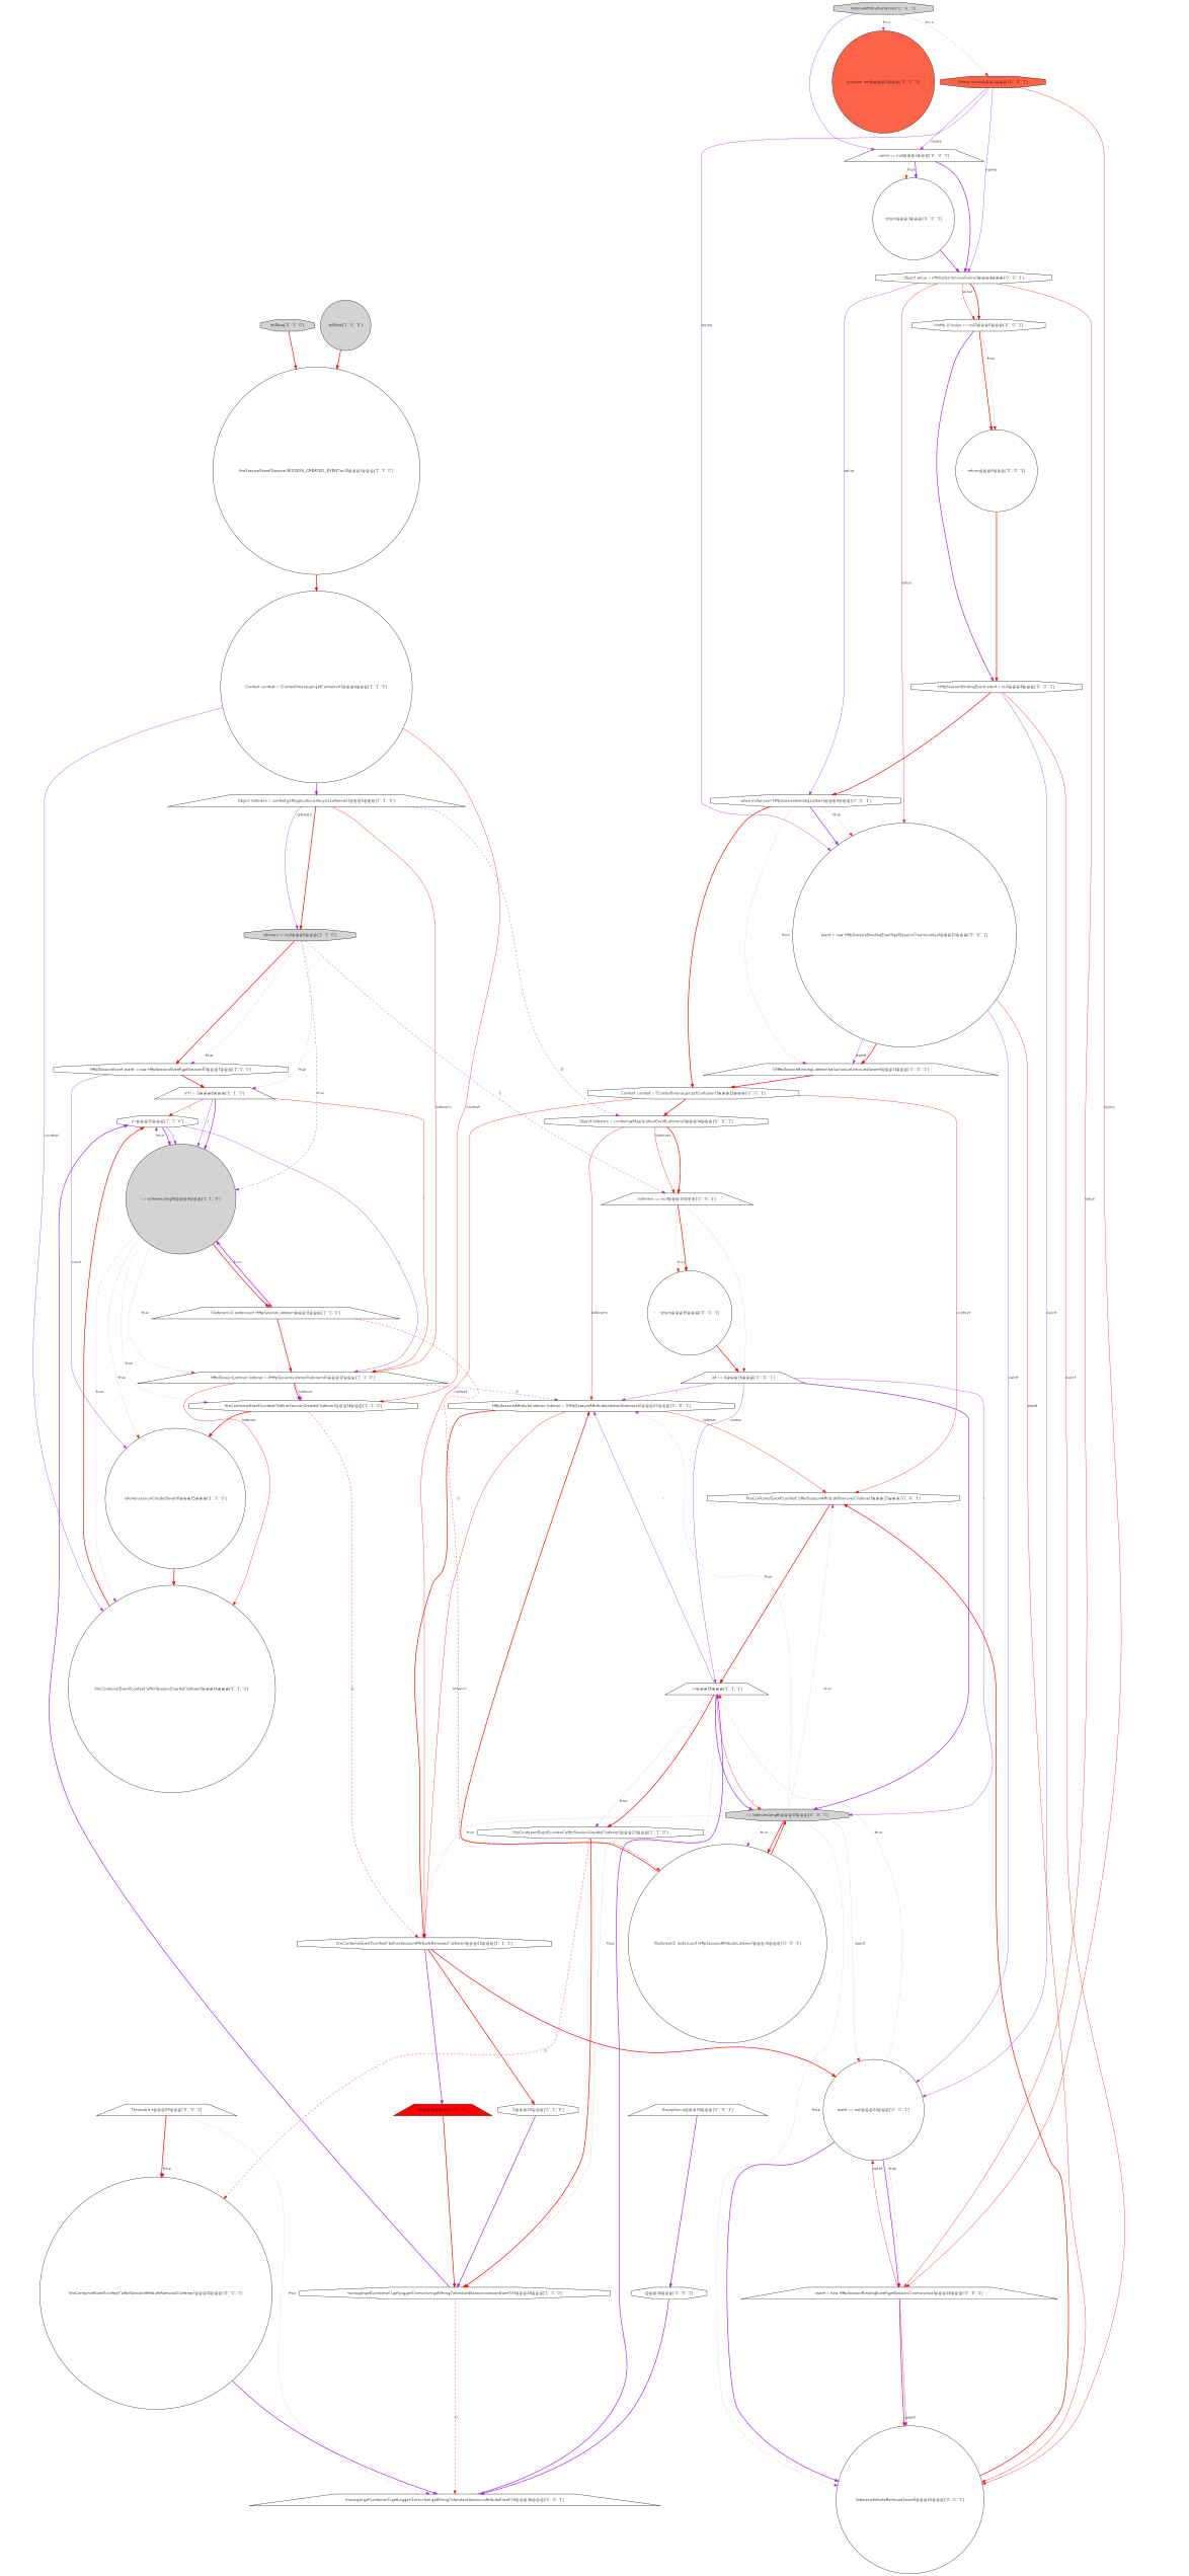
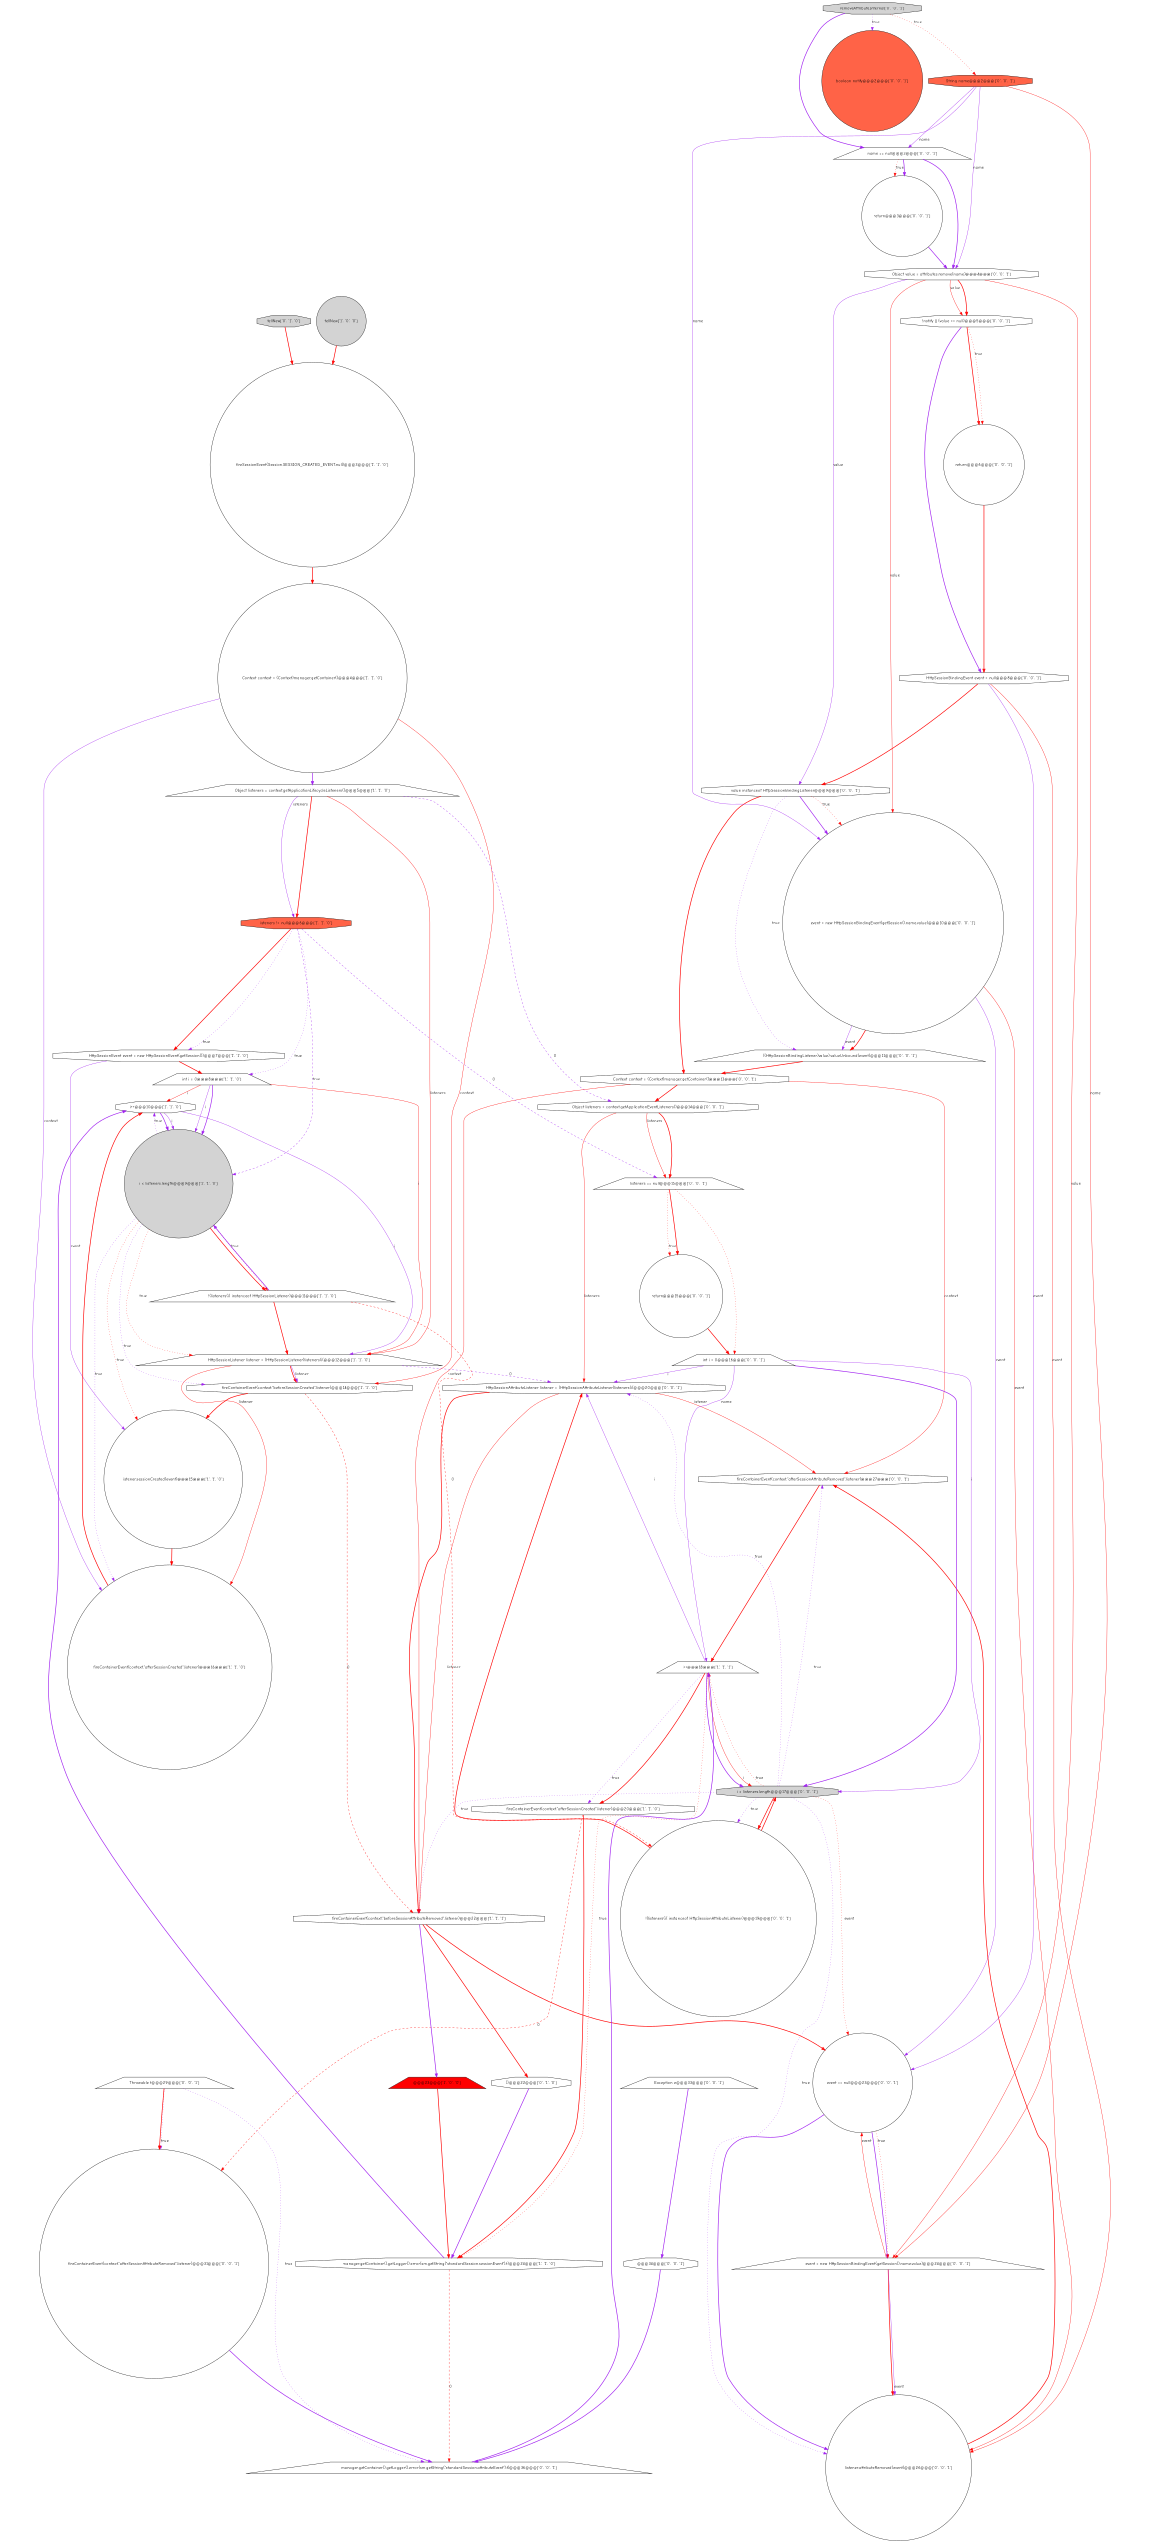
  digraph {
    fontname="Comic Neue"
    node [fillcolor=white fontname="Comic Neue" shape=octagon style=filled]
    edge [color=red fontname="Comic Neue" style=bold]
    n1 [label="HttpSessionEvent event = new HttpSessionEvent(getSession())@@@7@@@['1', '1', '0']"]
    n2 [label="int i = 0@@@8@@@['1', '1', '0']" shape=trapezium]
    n3 [label="listener.sessionCreated(event)@@@15@@@['1', '1', '0']" shape=circle]
    n4 [label="i++@@@10@@@['1', '1', '0']"]
    n5 [label="HttpSessionListener listener = (HttpSessionListener)listeners(i(@@@12@@@['1', '1', '0']" shape=trapezium]
    n6 [fillcolor=lightgray label="i < listeners.length@@@9@@@['1', '1', '0']" shape=circle]
    n7 [label="fireContainerEvent(context,\"afterSessionCreated\",listener)@@@16@@@['1', '1', '0']" shape=circle]
    n8 [label="fireContainerEvent(context,\"afterSessionAttributeRemoved\",listener)@@@27@@@['0', '0', '1']"]
    n9 [label="i++@@@18@@@['1', '1', '1']" shape=trapezium]
    n10 [label="HttpSessionAttributeListener listener = (HttpSessionAttributeListener)listeners(i(@@@20@@@['0', '0', '1']"]
    n11 [label="fireContainerEvent(context,\"afterSessionCreated\",listener)@@@20@@@['1', '1', '0']"]
    n12 [label="manager.getContainer().getLogger().error(sm.getString(\"standardSession.sessionEvent\"),t)@@@24@@@['1', '1', '0']"]
    n13 [fillcolor=lightgray label="i < listeners.length@@@17@@@['0', '0', '1']"]
    n14 [label="fireSessionEvent(Session.SESSION_CREATED_EVENT,null)@@@3@@@['1', '1', '0']" shape=circle]
    n15 [label="Context context = (Context)manager.getContainer()@@@4@@@['1', '1', '0']" shape=circle]
    n16 [label="fireContainerEvent(context,\"beforeSessionCreated\",listener)@@@14@@@['1', '1', '0']"]
    n17 [label="Object listeners = context.getApplicationLifecycleListeners()@@@5@@@['1', '1', '0']" shape=trapezium]
    n18 [label="fireContainerEvent(context,\"beforeSessionAttributeRemoved\",listener)@@@22@@@['1', '1', '1']"]
    n19 [label="event == null@@@23@@@['0', '0', '1']" shape=circle]
    n20 [fillcolor=red label="@@@23@@@['1', '0', '0']" shape=trapezium]
    n21 [label="{}@@@22@@@['0', '1', '0']"]
    n22 [label="name == null@@@3@@@['0', '0', '1']" shape=trapezium]
    n23 [label="Object value = attributes.remove(name)@@@4@@@['0', '0', '1']"]
    n24 [label="return@@@3@@@['0', '0', '1']" shape=circle]
    n25 [label="value instanceof HttpSessionBindingListener@@@9@@@['0', '0', '1']"]
    n26 [label="event = new HttpSessionBindingEvent(getSession(),name,value)@@@10@@@['0', '0', '1']" shape=circle]
    n27 [label="!notify || (value == null)@@@5@@@['0', '0', '1']"]
    n28 [label="event = new HttpSessionBindingEvent(getSession(),name,value)@@@24@@@['0', '0', '1']" shape=trapezium]
    n29 [label="fireContainerEvent(context,\"afterSessionAttributeRemoved\",listener)@@@31@@@['0', '0', '1']" shape=circle]
    n30 [label="manager.getContainer().getLogger().error(sm.getString(\"standardSession.attributeEvent\"),t)@@@36@@@['0', '0', '1']" shape=trapezium]
    n31 [label="Exception e@@@33@@@['0', '0', '1']" shape=trapezium]
    n32 [label="@@@34@@@['0', '0', '1']"]
    n33 [label="Context context = (Context)manager.getContainer()@@@13@@@['0', '0', '1']"]
    n34 [label="((HttpSessionBindingListener)value).valueUnbound(event)@@@11@@@['0', '0', '1']" shape=trapezium]
    n35 [label="Object listeners = context.getApplicationEventListeners()@@@14@@@['0', '0', '1']"]
    n36 [label="listener.attributeRemoved(event)@@@26@@@['0', '0', '1']" shape=circle]
    n37 [label="return@@@15@@@['0', '0', '1']" shape=circle]
    n38 [label="int i = 0@@@16@@@['0', '0', '1']" shape=trapezium]
    n39 [label="return@@@6@@@['0', '0', '1']" shape=circle]
    n40 [label="HttpSessionBindingEvent event = null@@@8@@@['0', '0', '1']"]
    n41 [label="listeners == null@@@15@@@['0', '0', '1']" shape=trapezium]
    n42 [fillcolor=tomato label="boolean notify@@@2@@@['0', '0', '1']" shape=circle]
    n43 [fillcolor=lightgray label="tellNew['0', '1', '0']"]
    n44 [label="!(listeners(i( instanceof HttpSessionListener)@@@11@@@['1', '1', '0']" shape=trapezium]
    n45 [fillcolor=lightgray label="tellNew['1', '0', '0']" shape=circle]
-   n46 [fillcolor=lightgray label="listeners != null@@@6@@@['1', '1', '0']"]
+   n46 [fillcolor=tomato label="listeners != null@@@6@@@['1', '1', '0']"]
    n47 [label="Throwable t@@@29@@@['0', '0', '1']" shape=trapezium]
    n48 [label="!(listeners(i( instanceof HttpSessionAttributeListener)@@@19@@@['0', '0', '1']" shape=circle]
    n49 [fillcolor=tomato label="String name@@@2@@@['0', '0', '1']"]
    n50 [fillcolor=lightgray label="removeAttributeInternal['0', '0', '1']"]
    n1 -> n2
    n1 -> n3 [color=purple label=event style=solid]
    n2 -> n4 [label=i style=solid]
    n2 -> n5 [label=i style=solid]
    n2 -> n6 [color=purple label=i style=solid]
    n2 -> n6 [color=purple]
    n3 -> n7
    n4 -> n5 [color=purple label=i style=solid]
    n4 -> n6 [color=purple]
    n4 -> n6 [color=purple label=i style=solid]
    n5 -> n7 [label=listener style=solid]
    n5 -> n10 [color=purple label=0 style=dashed]
    n5 -> n16
    n5 -> n16 [color=purple label=listener style=solid]
    n6 -> n3 [label=true style=dotted]
    n6 -> n4 [color=purple label=true style=dotted]
    n6 -> n5 [label=true style=dotted]
    n6 -> n7 [color=purple label=true style=dotted]
    n6 -> n16 [color=purple label=true style=dotted]
    n6 -> n44 [label=true style=dotted]
    n6 -> n44
    n7 -> n4
    n8 -> n9
    n9 -> n10 [color=purple label=i style=solid]
    n9 -> n11
    n9 -> n11 [color=purple label=true style=dotted]
    n9 -> n12 [label=true style=dotted]
    n9 -> n13 [color=purple]
    n9 -> n13 [label=i style=solid]
    n10 -> n8 [label=listener style=solid]
    n10 -> n18
    n10 -> n18 [label=listener style=solid]
    n11 -> n12
    n11 -> n29 [label=0 style=dashed]
    n12 -> n4 [color=purple]
    n12 -> n30 [label=0 style=dashed]
    n13 -> n8 [color=purple label=true style=dotted]
-   n19 -> n9 [label=true style=dotted]
+   n13 -> n9 [label=true style=dotted]
    n13 -> n10 [color=purple label=true style=dotted]
    n13 -> n18 [color=purple label=true style=dotted]
    n13 -> n19 [label=event style=dotted]
    n13 -> n36 [color=purple label=true style=dotted]
    n13 -> n48 [color=purple label=true style=dotted]
    n13 -> n48
    n14 -> n15
    n15 -> n7 [color=purple label=context style=solid]
    n15 -> n16 [label=context style=solid]
    n15 -> n17 [color=purple]
    n16 -> n3
    n16 -> n18 [label=0 style=dashed]
    n17 -> n5 [label=listeners style=solid]
    n17 -> n35 [color=purple label=0 style=dashed]
    n17 -> n46 [color=purple label=listeners style=solid]
    n17 -> n46
    n18 -> n19
    n18 -> n20 [color=purple]
    n18 -> n21
    n19 -> n28 [color=purple]
    n19 -> n28 [label=true style=dotted]
    n19 -> n36 [color=purple]
    n20 -> n12
    n21 -> n12 [color=purple]
    n22 -> n23 [color=purple]
    n22 -> n24 [label=true style=dotted]
    n22 -> n24 [color=purple]
    n23 -> n25 [color=purple label=value style=solid]
    n23 -> n26 [label=value style=solid]
    n23 -> n27
    n23 -> n27 [label=value style=solid]
    n23 -> n28 [label=value style=solid]
    n24 -> n23 [color=purple]
    n25 -> n26 [label=true style=dotted]
    n25 -> n26 [color=purple]
    n25 -> n33
    n25 -> n34 [color=purple label=true style=dotted]
    n26 -> n19 [color=purple label=event style=solid]
    n26 -> n34 [color=purple label=event style=solid]
    n26 -> n34
    n26 -> n36 [label=event style=solid]
    n27 -> n39
    n27 -> n39 [label=true style=dotted]
    n27 -> n40 [color=purple]
    n28 -> n19 [label=event style=solid]
    n28 -> n36
    n28 -> n36 [color=purple label=event style=solid]
    n29 -> n30 [color=purple]
    n30 -> n9 [color=purple]
    n31 -> n32 [color=purple]
    n32 -> n30 [color=purple]
    n33 -> n8 [label=context style=solid]
    n33 -> n18 [label=context style=solid]
    n33 -> n35
    n34 -> n33
    n35 -> n10 [label=listeners style=solid]
    n35 -> n41
    n35 -> n41 [label=listeners style=solid]
    n36 -> n8
    n37 -> n38
    n38 -> n9 [color=purple label=name style=solid]
    n38 -> n10 [color=purple label=i style=solid]
    n38 -> n13 [color=purple label=i style=solid]
    n38 -> n13 [color=purple]
    n39 -> n40
    n40 -> n19 [color=purple label=event style=solid]
    n40 -> n25
    n40 -> n36 [label=event style=solid]
    n41 -> n37 [label=true style=dotted]
    n41 -> n37
    n41 -> n38 [style=dotted]
    n43 -> n14
    n44 -> n5
    n44 -> n6 [color=purple]
    n44 -> n48 [label=0 style=dashed]
    n45 -> n14
    n46 -> n1 [color=purple label=true style=dotted]
    n46 -> n1
    n46 -> n2 [color=purple label=true style=dotted]
    n46 -> n6 [color=purple label=true style=dashed]
    n46 -> n41 [color=purple label=0 style=dashed]
    n47 -> n29 [color=purple label=true style=dotted]
    n47 -> n29
    n47 -> n30 [color=purple label=true style=dotted]
    n48 -> n10
    n48 -> n13
    n49 -> n22 [color=purple label=name style=solid]
    n49 -> n23 [color=purple label=name style=solid]
    n49 -> n26 [color=purple label=name style=solid]
    n49 -> n28 [label=name style=solid]
-   n50 -> n22 [color=purple style=solid]
+   n50 -> n22 [color=purple]
    n50 -> n42 [color=purple label=true style=dotted]
    n50 -> n49 [label=true style=dotted]
  }
